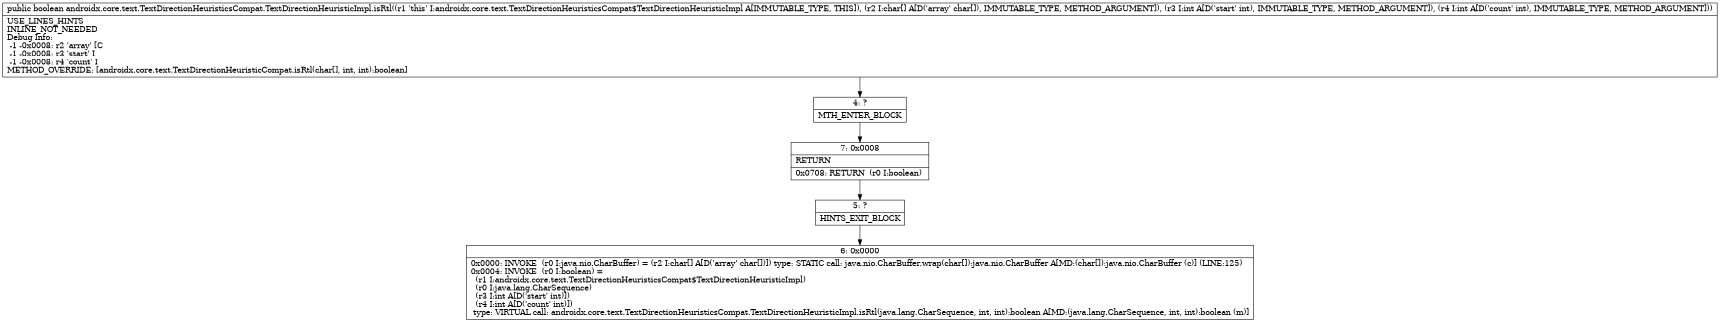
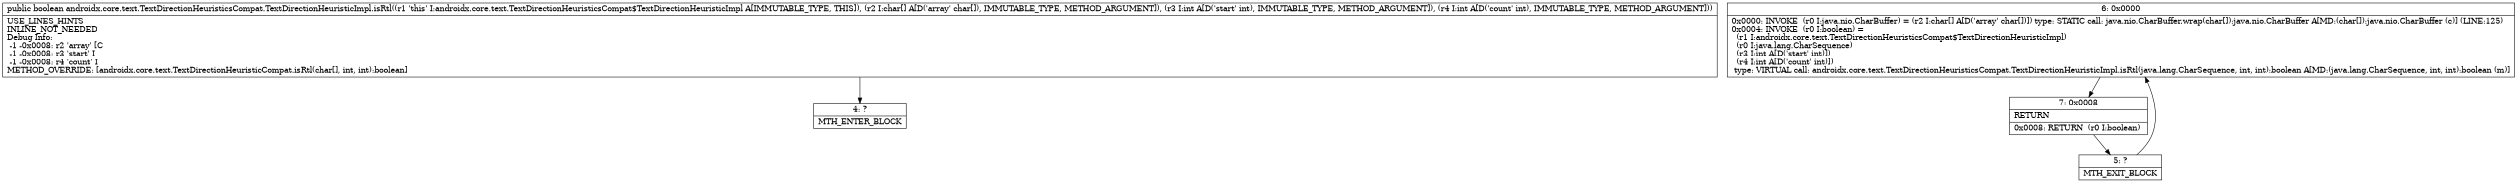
  digraph {
    node [shape=record]
    n1 [label="{4\:\ ?|MTH_ENTER_BLOCK\l}"]
    n2 [label="{6\:\ 0x0000|0x0000: INVOKE  (r0 I:java.nio.CharBuffer) = (r2 I:char[] A[D('array' char[])]) type: STATIC call: java.nio.CharBuffer.wrap(char[]):java.nio.CharBuffer A[MD:(char[]):java.nio.CharBuffer (c)] (LINE:125)\l0x0004: INVOKE  (r0 I:boolean) = \l  (r1 I:androidx.core.text.TextDirectionHeuristicsCompat$TextDirectionHeuristicImpl)\l  (r0 I:java.lang.CharSequence)\l  (r3 I:int A[D('start' int)])\l  (r4 I:int A[D('count' int)])\l type: VIRTUAL call: androidx.core.text.TextDirectionHeuristicsCompat.TextDirectionHeuristicImpl.isRtl(java.lang.CharSequence, int, int):boolean A[MD:(java.lang.CharSequence, int, int):boolean (m)]\l}"]
-   n3 [label="{7\:\ 0x0008|RETURN\l|0x0708: RETURN  (r0 I:boolean) \l}"]
-   n4 [label="{5\:\ ?|HINTS_EXIT_BLOCK\l}"]
+   n3 [label="{7\:\ 0x0008|RETURN\l|0x0008: RETURN  (r0 I:boolean) \l}"]
+   n4 [label="{5\:\ ?|MTH_EXIT_BLOCK\l}"]
    n5 [label="{public boolean androidx.core.text.TextDirectionHeuristicsCompat.TextDirectionHeuristicImpl.isRtl((r1 'this' I:androidx.core.text.TextDirectionHeuristicsCompat$TextDirectionHeuristicImpl A[IMMUTABLE_TYPE, THIS]), (r2 I:char[] A[D('array' char[]), IMMUTABLE_TYPE, METHOD_ARGUMENT]), (r3 I:int A[D('start' int), IMMUTABLE_TYPE, METHOD_ARGUMENT]), (r4 I:int A[D('count' int), IMMUTABLE_TYPE, METHOD_ARGUMENT]))  | USE_LINES_HINTS\lINLINE_NOT_NEEDED\lDebug Info:\l  \-1 \-0x0008: r2 'array' [C\l  \-1 \-0x0008: r3 'start' I\l  \-1 \-0x0008: r4 'count' I\lMETHOD_OVERRIDE: [androidx.core.text.TextDirectionHeuristicCompat.isRtl(char[], int, int):boolean]\l}"]
-   n1 -> n3
+   n2 -> n3
    n3 -> n4
    n4 -> n2
    n5 -> n1
  }
